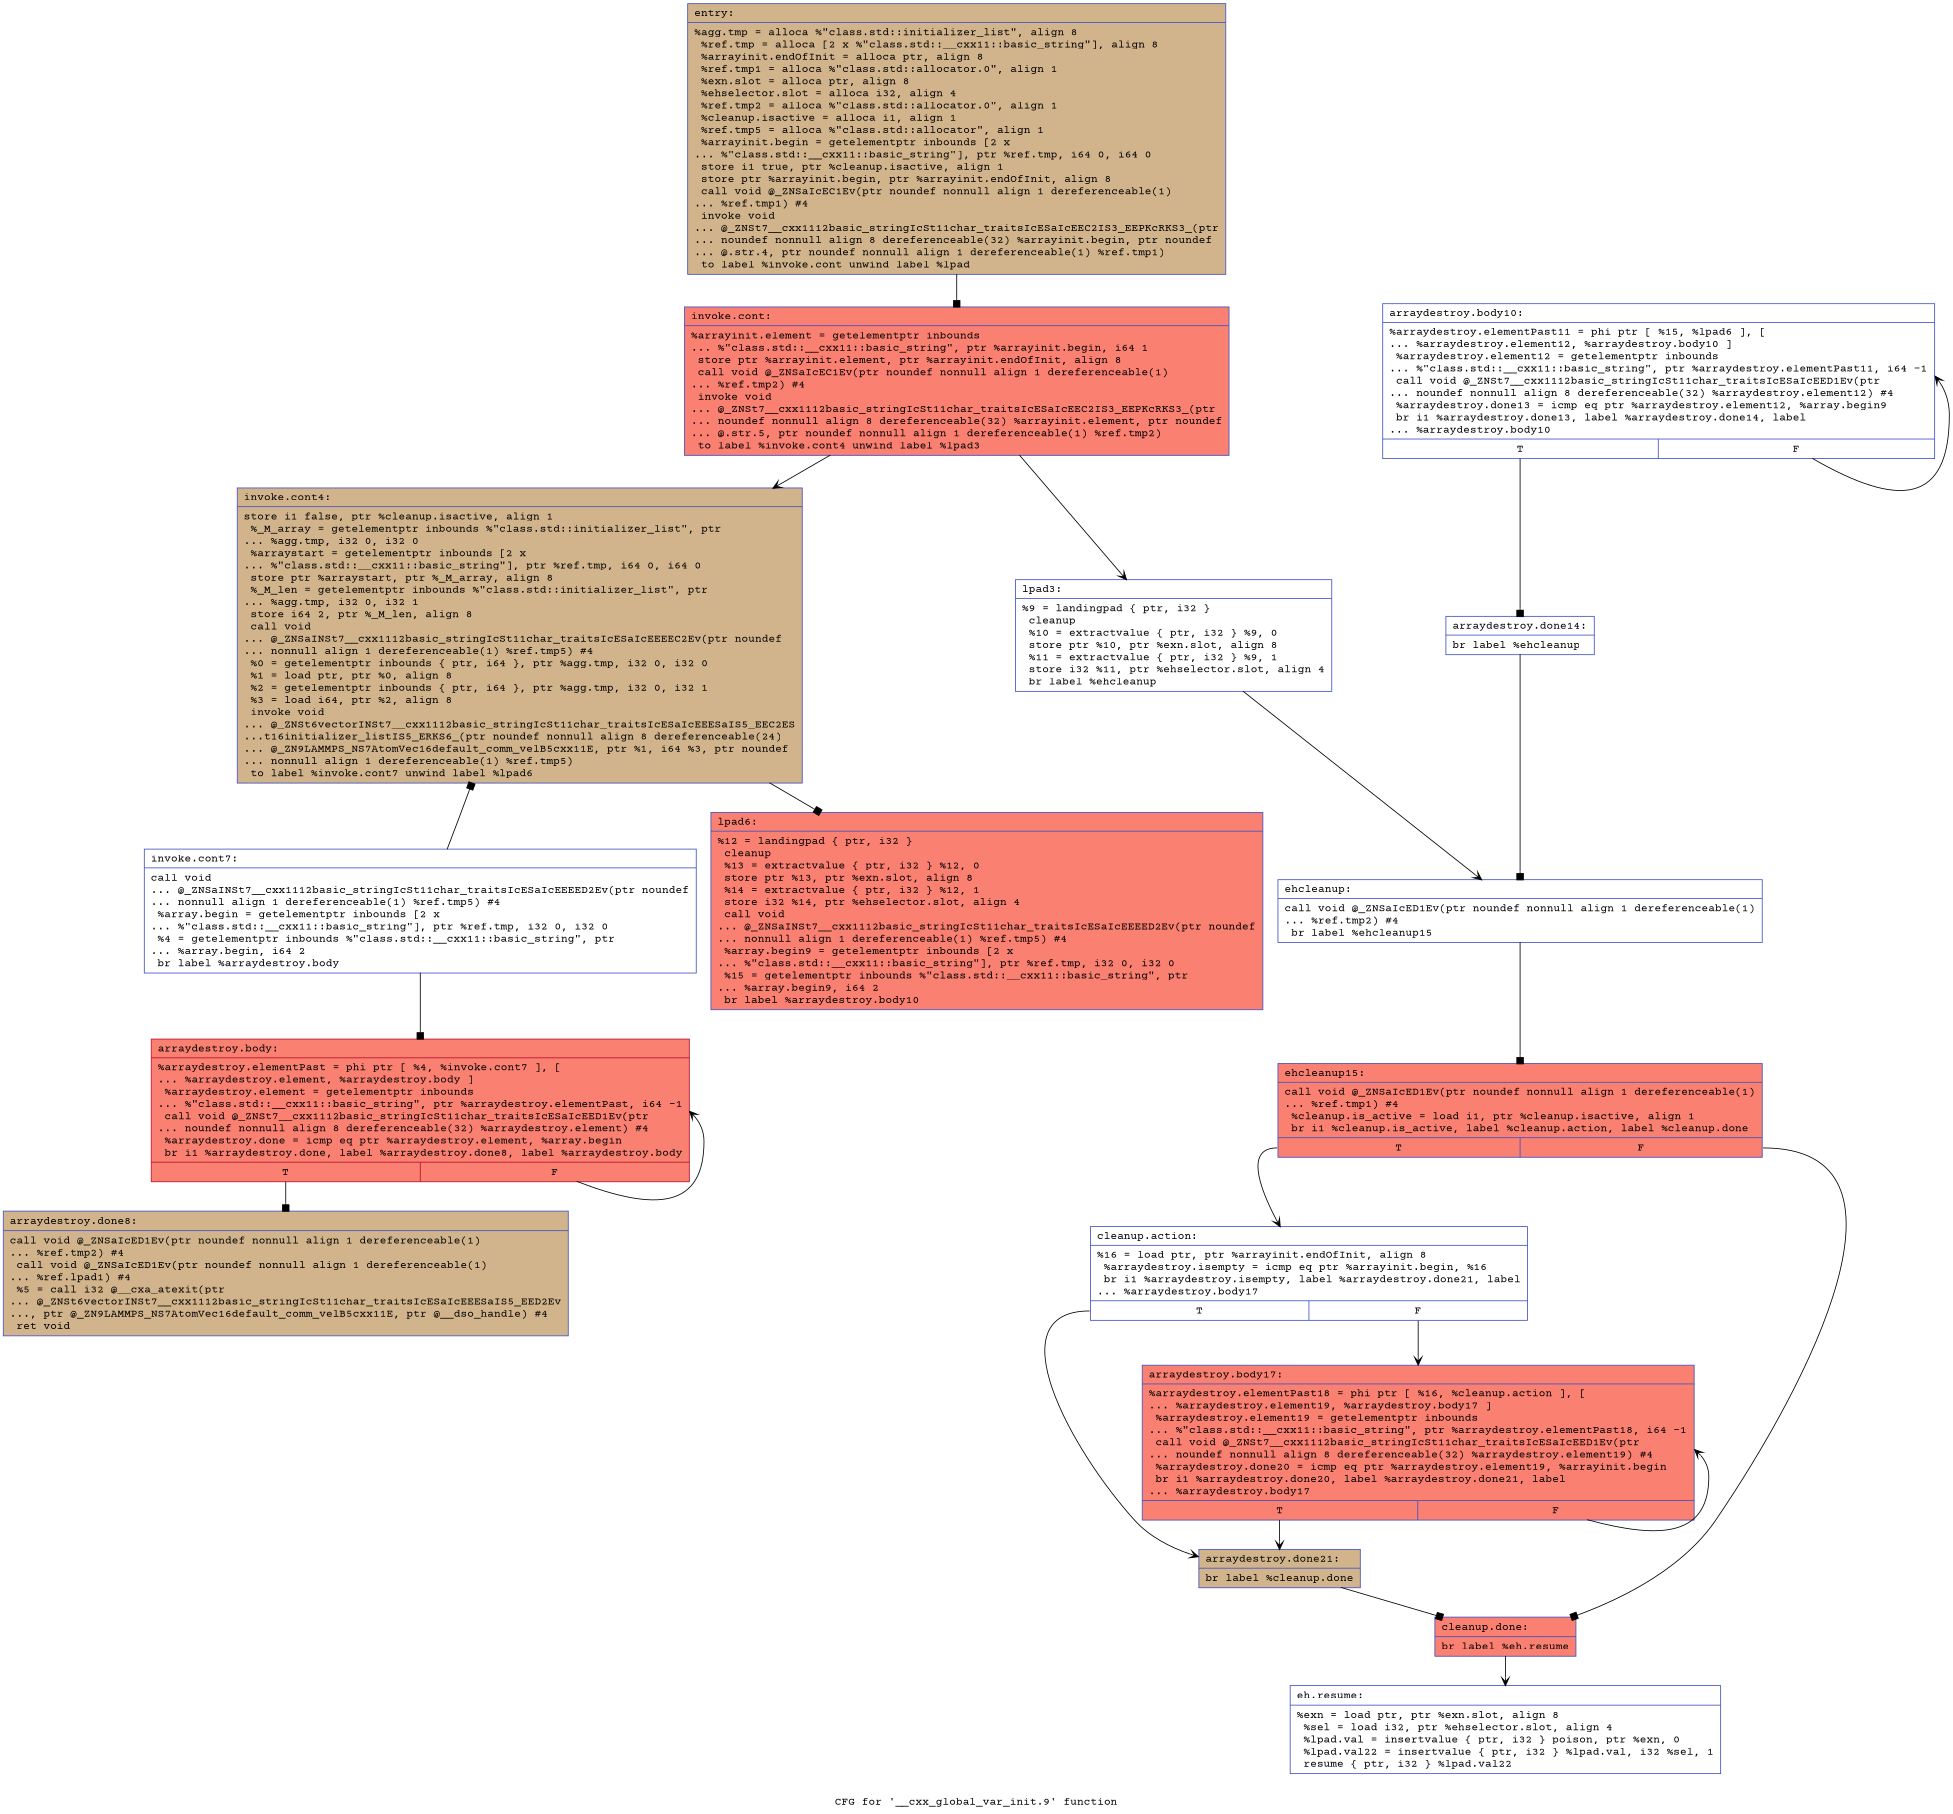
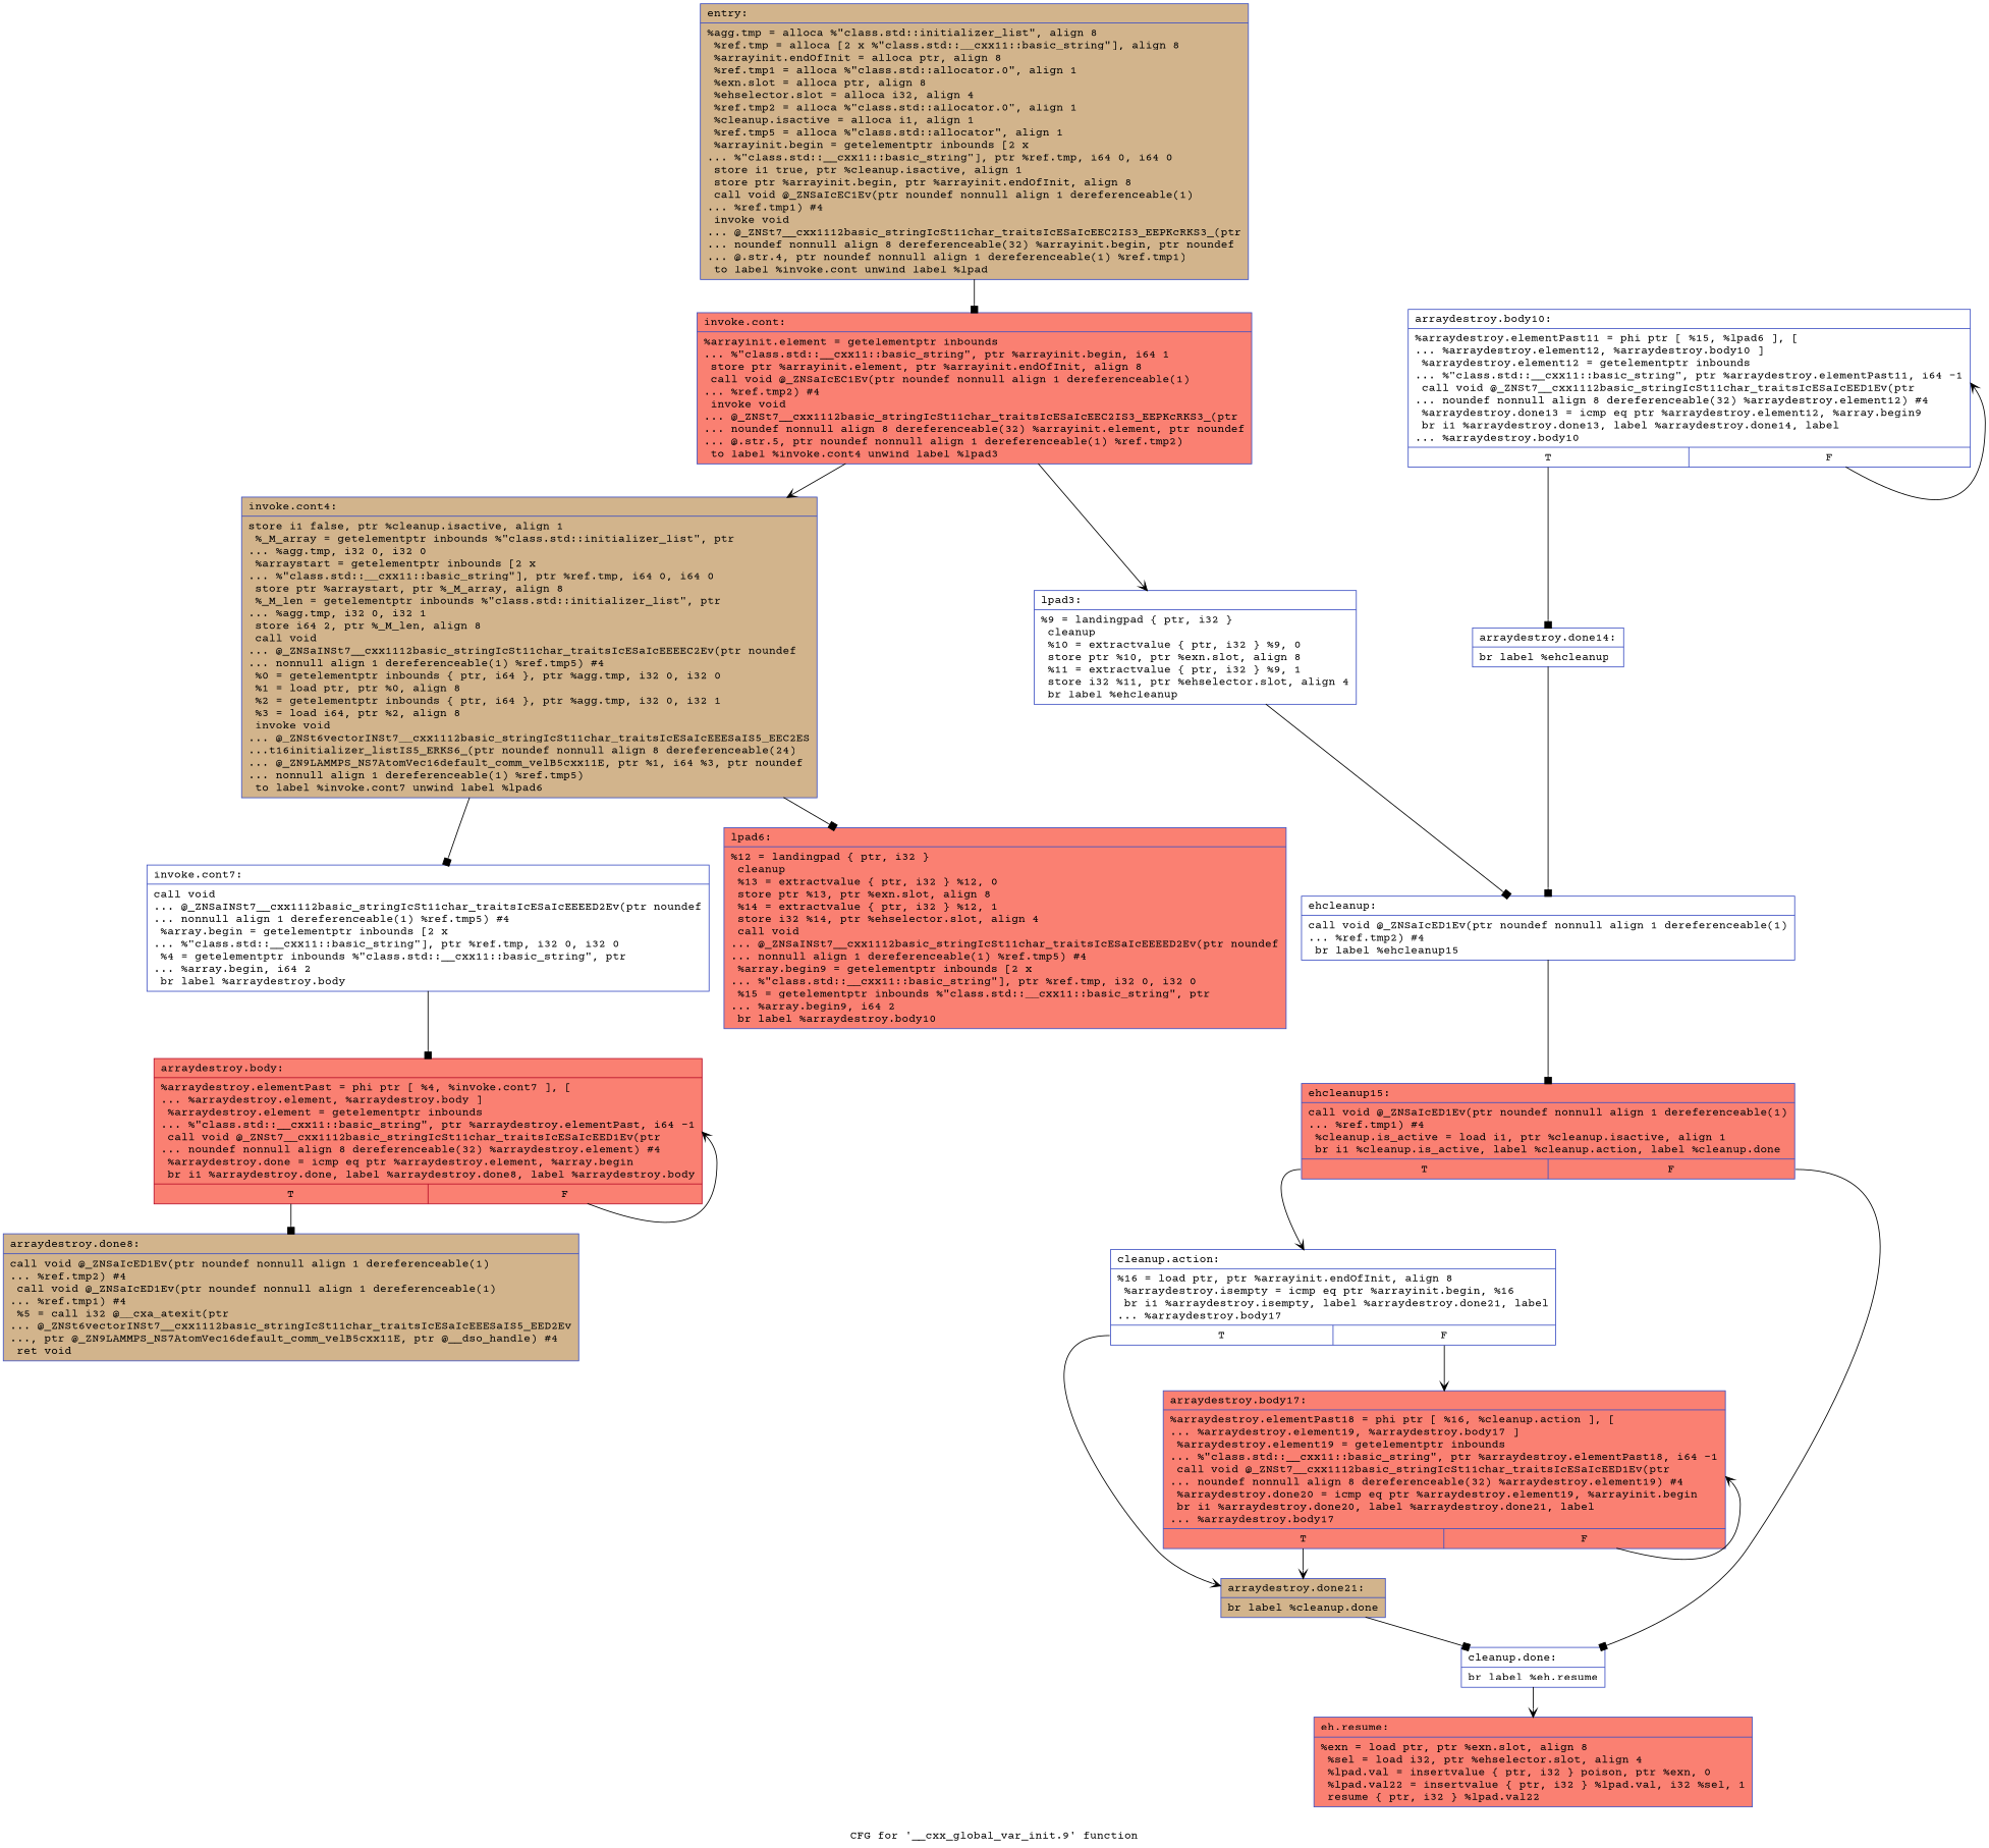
  digraph {
    fontname="Courier Prime"
    label="CFG for '__cxx_global_var_init.9' function"
    node [color="#3d50c3ff" fillcolor=white fontname="Courier Prime" shape=record style=filled]
    edge [arrowhead=vee fontname="Courier Prime"]
    n1 [fillcolor=tan label="{entry:\l|  %agg.tmp = alloca %\"class.std::initializer_list\", align 8\l  %ref.tmp = alloca [2 x %\"class.std::__cxx11::basic_string\"], align 8\l  %arrayinit.endOfInit = alloca ptr, align 8\l  %ref.tmp1 = alloca %\"class.std::allocator.0\", align 1\l  %exn.slot = alloca ptr, align 8\l  %ehselector.slot = alloca i32, align 4\l  %ref.tmp2 = alloca %\"class.std::allocator.0\", align 1\l  %cleanup.isactive = alloca i1, align 1\l  %ref.tmp5 = alloca %\"class.std::allocator\", align 1\l  %arrayinit.begin = getelementptr inbounds [2 x\l... %\"class.std::__cxx11::basic_string\"], ptr %ref.tmp, i64 0, i64 0\l  store i1 true, ptr %cleanup.isactive, align 1\l  store ptr %arrayinit.begin, ptr %arrayinit.endOfInit, align 8\l  call void @_ZNSaIcEC1Ev(ptr noundef nonnull align 1 dereferenceable(1)\l... %ref.tmp1) #4\l  invoke void\l... @_ZNSt7__cxx1112basic_stringIcSt11char_traitsIcESaIcEEC2IS3_EEPKcRKS3_(ptr\l... noundef nonnull align 8 dereferenceable(32) %arrayinit.begin, ptr noundef\l... @.str.4, ptr noundef nonnull align 1 dereferenceable(1) %ref.tmp1)\l          to label %invoke.cont unwind label %lpad\l}"]
    n2 [fillcolor=salmon label="{invoke.cont:\l|  %arrayinit.element = getelementptr inbounds\l... %\"class.std::__cxx11::basic_string\", ptr %arrayinit.begin, i64 1\l  store ptr %arrayinit.element, ptr %arrayinit.endOfInit, align 8\l  call void @_ZNSaIcEC1Ev(ptr noundef nonnull align 1 dereferenceable(1)\l... %ref.tmp2) #4\l  invoke void\l... @_ZNSt7__cxx1112basic_stringIcSt11char_traitsIcESaIcEEC2IS3_EEPKcRKS3_(ptr\l... noundef nonnull align 8 dereferenceable(32) %arrayinit.element, ptr noundef\l... @.str.5, ptr noundef nonnull align 1 dereferenceable(1) %ref.tmp2)\l          to label %invoke.cont4 unwind label %lpad3\l}"]
    n3 [fillcolor=tan label="{invoke.cont4:\l|  store i1 false, ptr %cleanup.isactive, align 1\l  %_M_array = getelementptr inbounds %\"class.std::initializer_list\", ptr\l... %agg.tmp, i32 0, i32 0\l  %arraystart = getelementptr inbounds [2 x\l... %\"class.std::__cxx11::basic_string\"], ptr %ref.tmp, i64 0, i64 0\l  store ptr %arraystart, ptr %_M_array, align 8\l  %_M_len = getelementptr inbounds %\"class.std::initializer_list\", ptr\l... %agg.tmp, i32 0, i32 1\l  store i64 2, ptr %_M_len, align 8\l  call void\l... @_ZNSaINSt7__cxx1112basic_stringIcSt11char_traitsIcESaIcEEEEC2Ev(ptr noundef\l... nonnull align 1 dereferenceable(1) %ref.tmp5) #4\l  %0 = getelementptr inbounds \{ ptr, i64 \}, ptr %agg.tmp, i32 0, i32 0\l  %1 = load ptr, ptr %0, align 8\l  %2 = getelementptr inbounds \{ ptr, i64 \}, ptr %agg.tmp, i32 0, i32 1\l  %3 = load i64, ptr %2, align 8\l  invoke void\l... @_ZNSt6vectorINSt7__cxx1112basic_stringIcSt11char_traitsIcESaIcEEESaIS5_EEC2ES\l...t16initializer_listIS5_ERKS6_(ptr noundef nonnull align 8 dereferenceable(24)\l... @_ZN9LAMMPS_NS7AtomVec16default_comm_velB5cxx11E, ptr %1, i64 %3, ptr noundef\l... nonnull align 1 dereferenceable(1) %ref.tmp5)\l          to label %invoke.cont7 unwind label %lpad6\l}"]
    n4 [label="{lpad3:\l|  %9 = landingpad \{ ptr, i32 \}\l          cleanup\l  %10 = extractvalue \{ ptr, i32 \} %9, 0\l  store ptr %10, ptr %exn.slot, align 8\l  %11 = extractvalue \{ ptr, i32 \} %9, 1\l  store i32 %11, ptr %ehselector.slot, align 4\l  br label %ehcleanup\l}"]
    n5 [label="{invoke.cont7:\l|  call void\l... @_ZNSaINSt7__cxx1112basic_stringIcSt11char_traitsIcESaIcEEEED2Ev(ptr noundef\l... nonnull align 1 dereferenceable(1) %ref.tmp5) #4\l  %array.begin = getelementptr inbounds [2 x\l... %\"class.std::__cxx11::basic_string\"], ptr %ref.tmp, i32 0, i32 0\l  %4 = getelementptr inbounds %\"class.std::__cxx11::basic_string\", ptr\l... %array.begin, i64 2\l  br label %arraydestroy.body\l}"]
    n6 [fillcolor=salmon label="{lpad6:\l|  %12 = landingpad \{ ptr, i32 \}\l          cleanup\l  %13 = extractvalue \{ ptr, i32 \} %12, 0\l  store ptr %13, ptr %exn.slot, align 8\l  %14 = extractvalue \{ ptr, i32 \} %12, 1\l  store i32 %14, ptr %ehselector.slot, align 4\l  call void\l... @_ZNSaINSt7__cxx1112basic_stringIcSt11char_traitsIcESaIcEEEED2Ev(ptr noundef\l... nonnull align 1 dereferenceable(1) %ref.tmp5) #4\l  %array.begin9 = getelementptr inbounds [2 x\l... %\"class.std::__cxx11::basic_string\"], ptr %ref.tmp, i32 0, i32 0\l  %15 = getelementptr inbounds %\"class.std::__cxx11::basic_string\", ptr\l... %array.begin9, i64 2\l  br label %arraydestroy.body10\l}"]
    n7 [label="{ehcleanup:\l|  call void @_ZNSaIcED1Ev(ptr noundef nonnull align 1 dereferenceable(1)\l... %ref.tmp2) #4\l  br label %ehcleanup15\l}"]
    n8 [fillcolor=salmon label="{ehcleanup15:\l|  call void @_ZNSaIcED1Ev(ptr noundef nonnull align 1 dereferenceable(1)\l... %ref.tmp1) #4\l  %cleanup.is_active = load i1, ptr %cleanup.isactive, align 1\l  br i1 %cleanup.is_active, label %cleanup.action, label %cleanup.done\l|{<s0>T|<s1>F}}"]
    n9 [label="{cleanup.action:\l|  %16 = load ptr, ptr %arrayinit.endOfInit, align 8\l  %arraydestroy.isempty = icmp eq ptr %arrayinit.begin, %16\l  br i1 %arraydestroy.isempty, label %arraydestroy.done21, label\l... %arraydestroy.body17\l|{<s0>T|<s1>F}}"]
-   n10 [fillcolor=salmon label="{cleanup.done:\l|  br label %eh.resume\l}"]
+   n10 [label="{cleanup.done:\l|  br label %eh.resume\l}"]
    n11 [color="#b70d28ff" fillcolor=salmon label="{arraydestroy.body:\l|  %arraydestroy.elementPast = phi ptr [ %4, %invoke.cont7 ], [\l... %arraydestroy.element, %arraydestroy.body ]\l  %arraydestroy.element = getelementptr inbounds\l... %\"class.std::__cxx11::basic_string\", ptr %arraydestroy.elementPast, i64 -1\l  call void @_ZNSt7__cxx1112basic_stringIcSt11char_traitsIcESaIcEED1Ev(ptr\l... noundef nonnull align 8 dereferenceable(32) %arraydestroy.element) #4\l  %arraydestroy.done = icmp eq ptr %arraydestroy.element, %array.begin\l  br i1 %arraydestroy.done, label %arraydestroy.done8, label %arraydestroy.body\l|{<s0>T|<s1>F}}"]
-   n12 [fillcolor=tan label="{arraydestroy.done8:\l|  call void @_ZNSaIcED1Ev(ptr noundef nonnull align 1 dereferenceable(1)\l... %ref.tmp2) #4\l  call void @_ZNSaIcED1Ev(ptr noundef nonnull align 1 dereferenceable(1)\l... %ref.lpad1) #4\l  %5 = call i32 @__cxa_atexit(ptr\l... @_ZNSt6vectorINSt7__cxx1112basic_stringIcSt11char_traitsIcESaIcEEESaIS5_EED2Ev\l..., ptr @_ZN9LAMMPS_NS7AtomVec16default_comm_velB5cxx11E, ptr @__dso_handle) #4\l  ret void\l}"]
+   n12 [fillcolor=tan label="{arraydestroy.done8:\l|  call void @_ZNSaIcED1Ev(ptr noundef nonnull align 1 dereferenceable(1)\l... %ref.tmp2) #4\l  call void @_ZNSaIcED1Ev(ptr noundef nonnull align 1 dereferenceable(1)\l... %ref.tmp1) #4\l  %5 = call i32 @__cxa_atexit(ptr\l... @_ZNSt6vectorINSt7__cxx1112basic_stringIcSt11char_traitsIcESaIcEEESaIS5_EED2Ev\l..., ptr @_ZN9LAMMPS_NS7AtomVec16default_comm_velB5cxx11E, ptr @__dso_handle) #4\l  ret void\l}"]
    n13 [label="{arraydestroy.body10:\l|  %arraydestroy.elementPast11 = phi ptr [ %15, %lpad6 ], [\l... %arraydestroy.element12, %arraydestroy.body10 ]\l  %arraydestroy.element12 = getelementptr inbounds\l... %\"class.std::__cxx11::basic_string\", ptr %arraydestroy.elementPast11, i64 -1\l  call void @_ZNSt7__cxx1112basic_stringIcSt11char_traitsIcESaIcEED1Ev(ptr\l... noundef nonnull align 8 dereferenceable(32) %arraydestroy.element12) #4\l  %arraydestroy.done13 = icmp eq ptr %arraydestroy.element12, %array.begin9\l  br i1 %arraydestroy.done13, label %arraydestroy.done14, label\l... %arraydestroy.body10\l|{<s0>T|<s1>F}}"]
    n14 [label="{arraydestroy.done14:\l|  br label %ehcleanup\l}"]
    n15 [fillcolor=tan label="{arraydestroy.done21:\l|  br label %cleanup.done\l}"]
    n16 [fillcolor=salmon label="{arraydestroy.body17:\l|  %arraydestroy.elementPast18 = phi ptr [ %16, %cleanup.action ], [\l... %arraydestroy.element19, %arraydestroy.body17 ]\l  %arraydestroy.element19 = getelementptr inbounds\l... %\"class.std::__cxx11::basic_string\", ptr %arraydestroy.elementPast18, i64 -1\l  call void @_ZNSt7__cxx1112basic_stringIcSt11char_traitsIcESaIcEED1Ev(ptr\l... noundef nonnull align 8 dereferenceable(32) %arraydestroy.element19) #4\l  %arraydestroy.done20 = icmp eq ptr %arraydestroy.element19, %arrayinit.begin\l  br i1 %arraydestroy.done20, label %arraydestroy.done21, label\l... %arraydestroy.body17\l|{<s0>T|<s1>F}}"]
-   n17 [label="{eh.resume:\l|  %exn = load ptr, ptr %exn.slot, align 8\l  %sel = load i32, ptr %ehselector.slot, align 4\l  %lpad.val = insertvalue \{ ptr, i32 \} poison, ptr %exn, 0\l  %lpad.val22 = insertvalue \{ ptr, i32 \} %lpad.val, i32 %sel, 1\l  resume \{ ptr, i32 \} %lpad.val22\l}"]
+   n17 [fillcolor=salmon label="{eh.resume:\l|  %exn = load ptr, ptr %exn.slot, align 8\l  %sel = load i32, ptr %ehselector.slot, align 4\l  %lpad.val = insertvalue \{ ptr, i32 \} poison, ptr %exn, 0\l  %lpad.val22 = insertvalue \{ ptr, i32 \} %lpad.val, i32 %sel, 1\l  resume \{ ptr, i32 \} %lpad.val22\l}"]
    n1 -> n2 [arrowhead=box]
    n2 -> n3
    n2 -> n4
-   n5 -> n3 [arrowhead=box]
+   n3 -> n5 [arrowhead=box]
    n3 -> n6 [arrowhead=box]
-   n4 -> n7
+   n4 -> n7 [arrowhead=box]
    n5 -> n11 [arrowhead=box]
    n7 -> n8 [arrowhead=box]
    n8 -> n9 [tailport=s0]
    n8 -> n10 [arrowhead=box tailport=s1]
    n9 -> n15 [tailport=s0]
    n9 -> n16 [tailport=s1]
    n10 -> n17
    n11 -> n11 [tailport=s1]
    n11 -> n12 [arrowhead=box tailport=s0]
    n13 -> n13 [tailport=s1]
    n13 -> n14 [arrowhead=box tailport=s0]
    n14 -> n7 [arrowhead=box]
    n15 -> n10 [arrowhead=box]
    n16 -> n15 [tailport=s0]
    n16 -> n16 [tailport=s1]
  }
